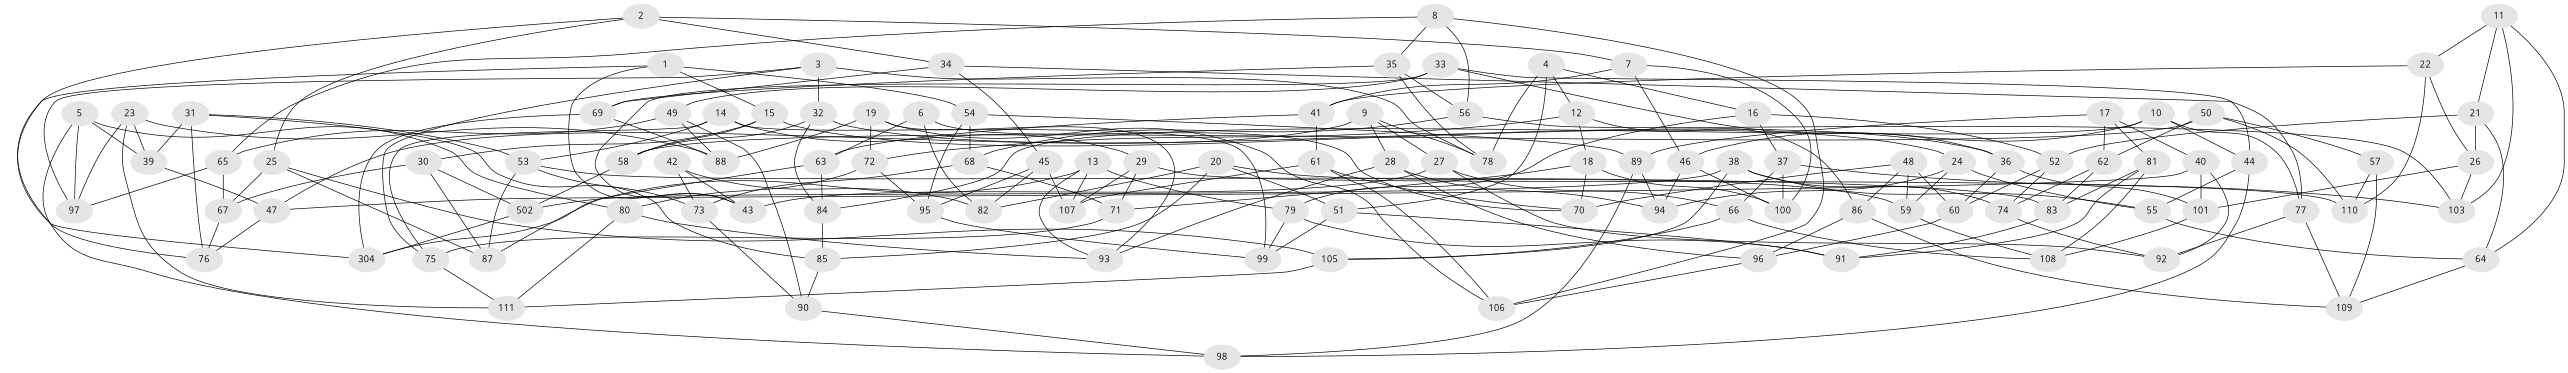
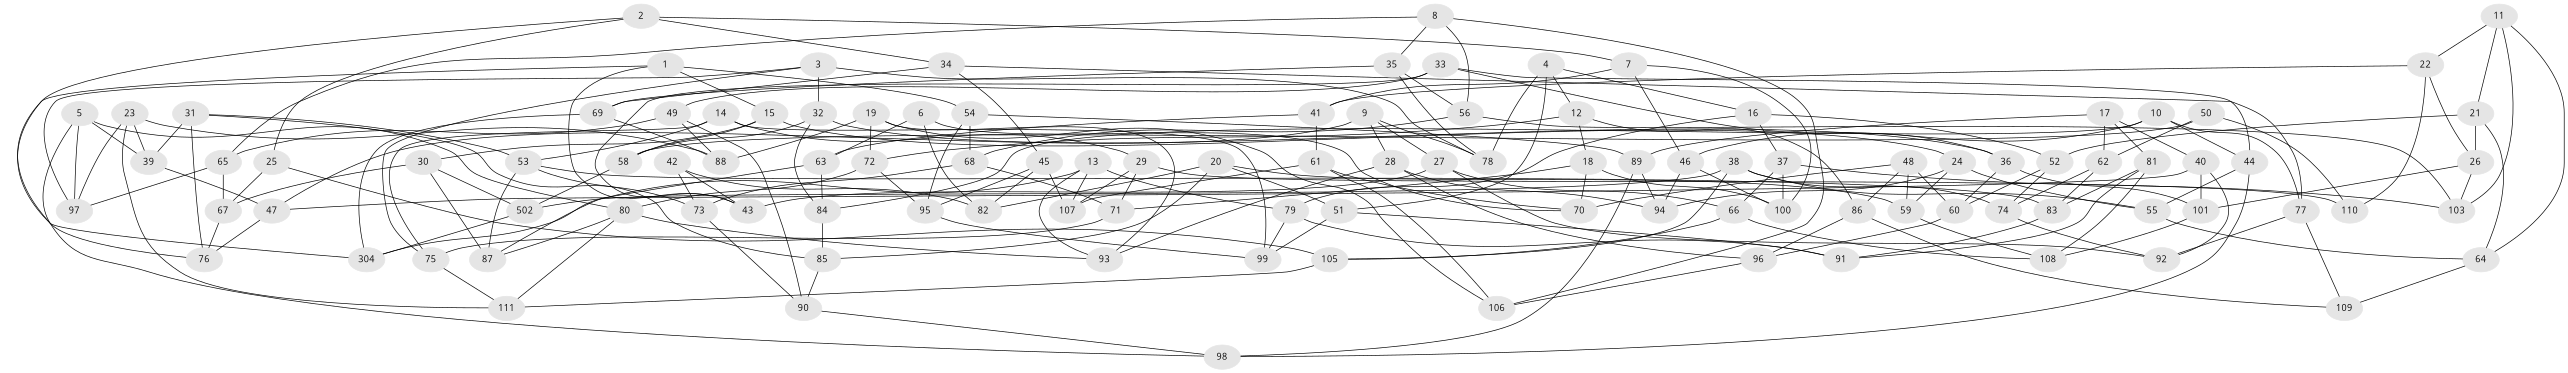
  graph {
    fontname="Open Sans"
    node [color=gray90 fontname="Open Sans" style=filled]
    edge [fontname="Open Sans"]
    1
    15
    43
    54
    76
    24
    30
    58
    89
    95
    68
    2
    7
    25
    34
    n16 [label=304]
    41
    46
    100
    87
    67
    105
    77
    45
    69
    3
    32
    75
    78
    97
    84
    36
    111
    4
    12
    16
    51
    18
    72
    86
    79
    37
    52
    99
    91
    5
    39
    80
    98
    47
    93
    6
    63
    70
    82
    61
    94
    8
    35
    56
    65
    106
    103
    9
    27
    28
    66
    92
    96
    10
    44
    55
    109
    85
    11
    21
    22
    64
    26
    110
    71
    13
    107
    14
    29
    53
    73
    83
    59
    n90 [label=502]
    60
    74
    17
    40
    62
    81
    101
    108
    19
    88
    20
    90
    23
    31
    33
    49
    38
    42
-   57
    48
    50
    1 -- 15
    1 -- 43
    1 -- 54
    1 -- 76
    15 -- 24
    15 -- 30
    15 -- 58
    54 -- 89
    54 -- 95
    54 -- 68
    24 -- 94
    24 -- 55
    24 -- 59
    30 -- 87
    30 -- 67
    30 -- n90
    58 -- n90
    89 -- 98
    89 -- 94
    95 -- 99
    68 -- 71
    68 -- 73
    2 -- 7
    2 -- 25
    2 -- 34
    2 -- n16
    7 -- 41
    7 -- 46
    7 -- 100
-   25 -- 87
+   80 -- 87
    25 -- 67
    25 -- 105
    34 -- 77
    34 -- 45
    34 -- 69
    41 -- 63
    41 -- 61
    46 -- 100
    46 -- 94
    67 -- 76
    105 -- 111
    77 -- 92
    77 -- 109
    45 -- 95
    45 -- 82
    45 -- 107
    69 -- n16
    69 -- 88
    3 -- 32
    3 -- 75
    3 -- 78
    3 -- 97
    32 -- 58
    32 -- 84
    32 -- 36
    75 -- 111
    84 -- 85
    36 -- 60
    36 -- 101
    4 -- 78
    4 -- 12
    4 -- 16
    4 -- 51
    12 -- 18
    12 -- 72
    12 -- 86
    16 -- 79
    16 -- 37
    16 -- 52
    51 -- 99
    51 -- 91
    18 -- 100
    18 -- 70
    18 -- 71
    72 -- 95
    72 -- 80
    86 -- 96
    86 -- 109
    79 -- 99
    79 -- 91
    37 -- 100
    37 -- 103
    37 -- 66
    52 -- 60
    52 -- 74
    5 -- 97
    5 -- 39
    5 -- 80
    5 -- 98
    39 -- 47
    80 -- 111
    80 -- 93
    47 -- 76
    6 -- 63
    6 -- 70
    6 -- 82
    63 -- 87
    63 -- 84
    61 -- 70
    61 -- 106
    61 -- 107
    8 -- 35
    8 -- 56
    8 -- 65
    8 -- 106
    35 -- 69
    35 -- 78
    35 -- 56
    56 -- 68
    56 -- 103
    65 -- 67
    65 -- 97
    9 -- 78
    9 -- 47
    9 -- 27
    9 -- 28
    27 -- 43
    27 -- 66
    27 -- 92
    28 -- 93
    28 -- 94
    28 -- 96
    66 -- 105
    66 -- 108
    96 -- 106
    10 -- 46
    10 -- 77
    10 -- 84
    10 -- 44
    44 -- 98
    44 -- 55
    55 -- 64
    85 -- 90
    11 -- 103
    11 -- 21
    11 -- 22
    11 -- 64
    21 -- 52
    21 -- 64
    21 -- 26
    22 -- 41
    22 -- 26
    22 -- 110
    64 -- 109
    26 -- 103
    26 -- 101
    71 -- 75
    13 -- n16
    13 -- 79
    13 -- 93
    13 -- 107
    14 -- 75
    14 -- 99
    14 -- 29
    14 -- 53
    29 -- 110
    29 -- 71
    29 -- 107
    53 -- 87
    53 -- 73
    53 -- 83
    73 -- 90
    83 -- 91
    59 -- 108
    n90 -- n16
    60 -- 96
    74 -- 92
    17 -- 89
    17 -- 40
    17 -- 62
    17 -- 81
    40 -- 47
    40 -- 92
    40 -- 101
    62 -- 83
    62 -- 74
    81 -- 91
    81 -- 83
    81 -- 108
    101 -- 108
    19 -- 72
    19 -- 93
    19 -- 106
    19 -- 88
    20 -- 51
    20 -- 82
    20 -- 85
    20 -- 59
    90 -- 98
    23 -- 97
    23 -- 111
    23 -- 39
    23 -- 88
    31 -- 76
    31 -- 39
    31 -- 85
    31 -- 53
    33 -- 43
    33 -- 36
    33 -- 44
    33 -- 49
    49 -- 65
    49 -- 88
    49 -- 90
    38 -- 105
    38 -- 55
    38 -- n90
    38 -- 74
    42 -- 43
    42 -- 82
    42 -- 73
-   57 -- 109
-   57 -- 110
    48 -- 86
    48 -- 70
    48 -- 59
    48 -- 60
    50 -- 58
    50 -- 110
    50 -- 62
-   50 -- 57
  }
